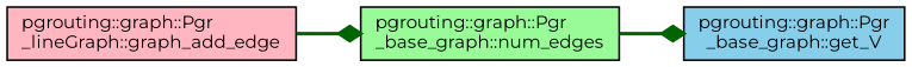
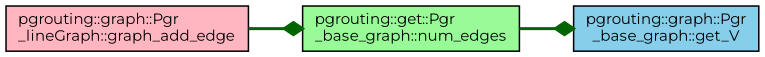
  digraph {
    fontname=Montserrat
    rankdir=LR
    node [color=black fontname=Montserrat fontsize=10 shape=box style=filled]
    edge [arrowhead=diamond color=darkgreen fontname=Montserrat fontsize=10 labelfontname=Helvetica labelfontsize=10 style=bold]
    n1 [fillcolor=lightpink fontcolor=black height=0.2 label="pgrouting::graph::Pgr\l_lineGraph::graph_add_edge" width=0.4]
-   n2 [fillcolor=palegreen height=0.2 label="pgrouting::graph::Pgr\l_base_graph::num_edges" width=0.4]
+   n2 [fillcolor=palegreen height=0.2 label="pgrouting::get::Pgr\l_base_graph::num_edges" width=0.4]
    n3 [fillcolor=skyblue height=0.2 label="pgrouting::graph::Pgr\l_base_graph::get_V" width=0.4]
    n1 -> n2
    n2 -> n3
  }
